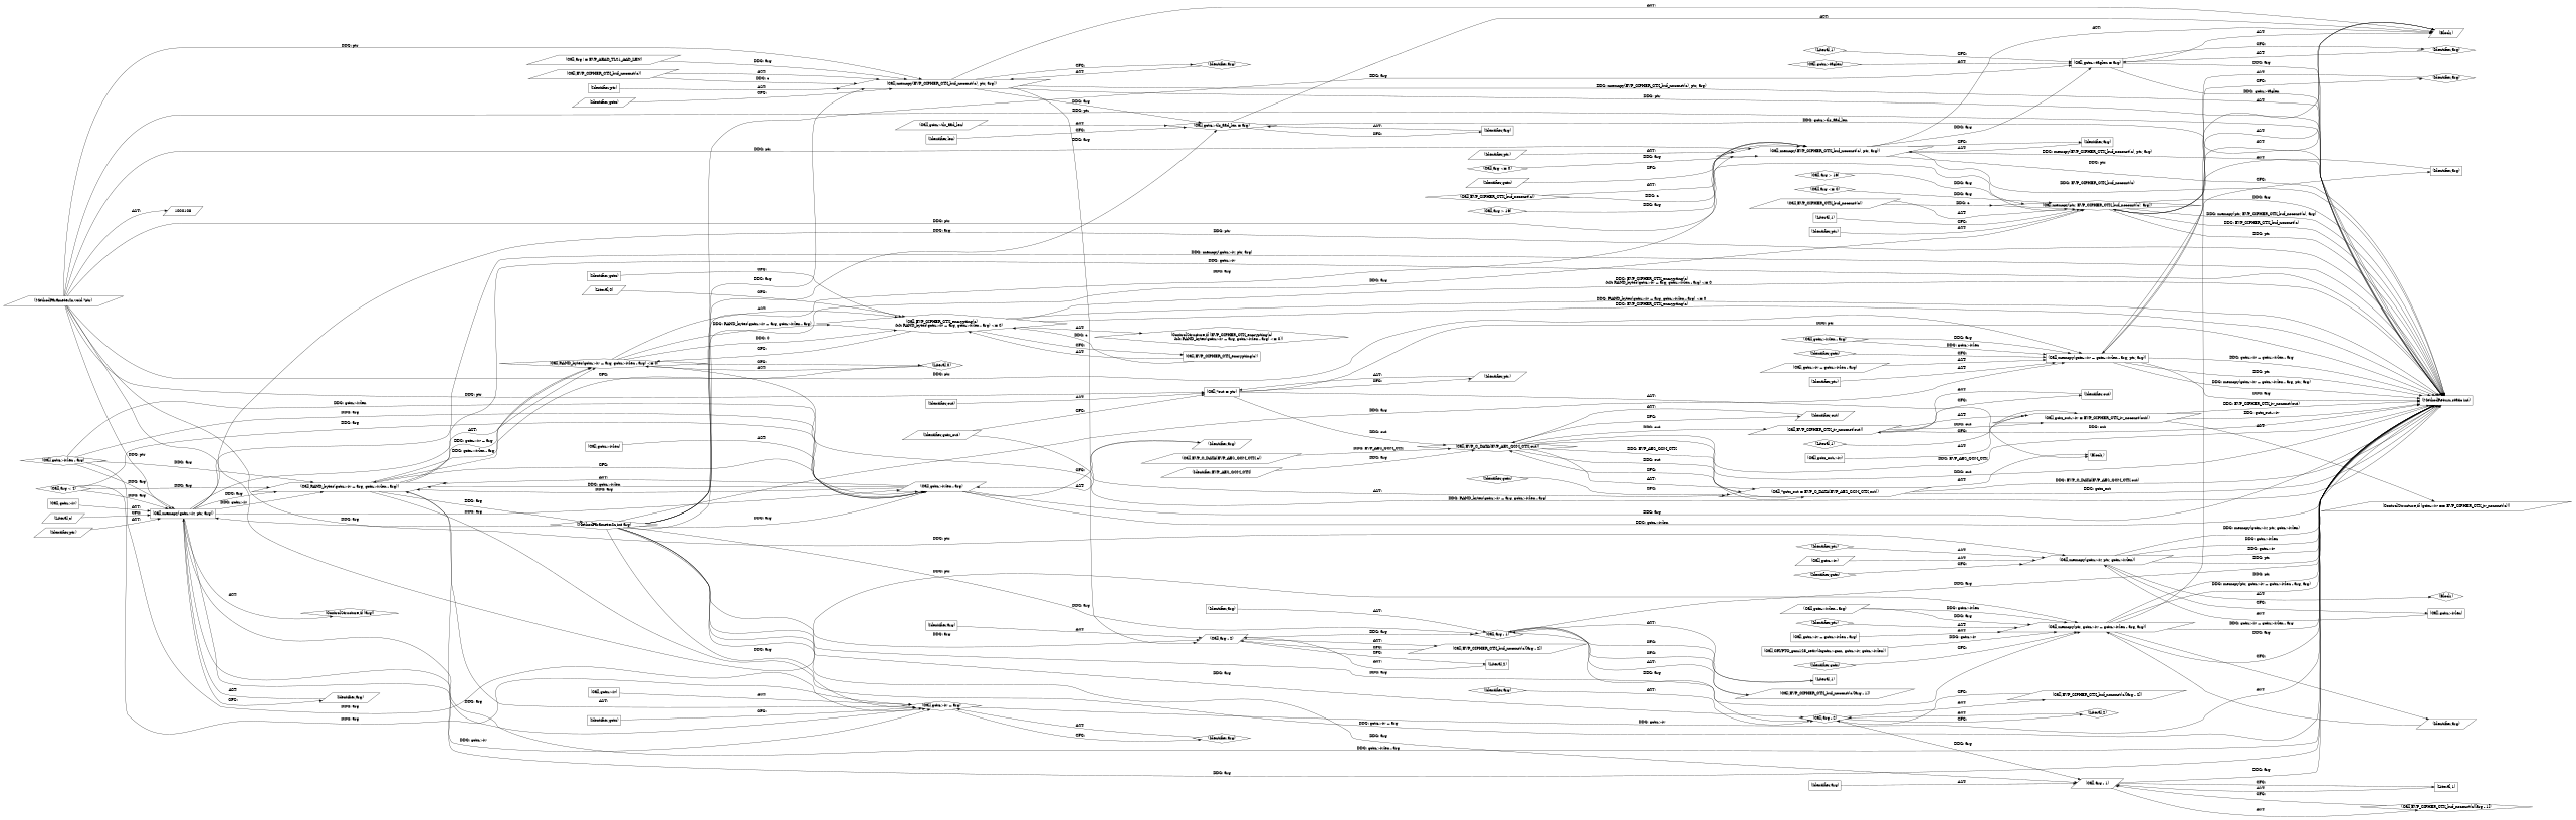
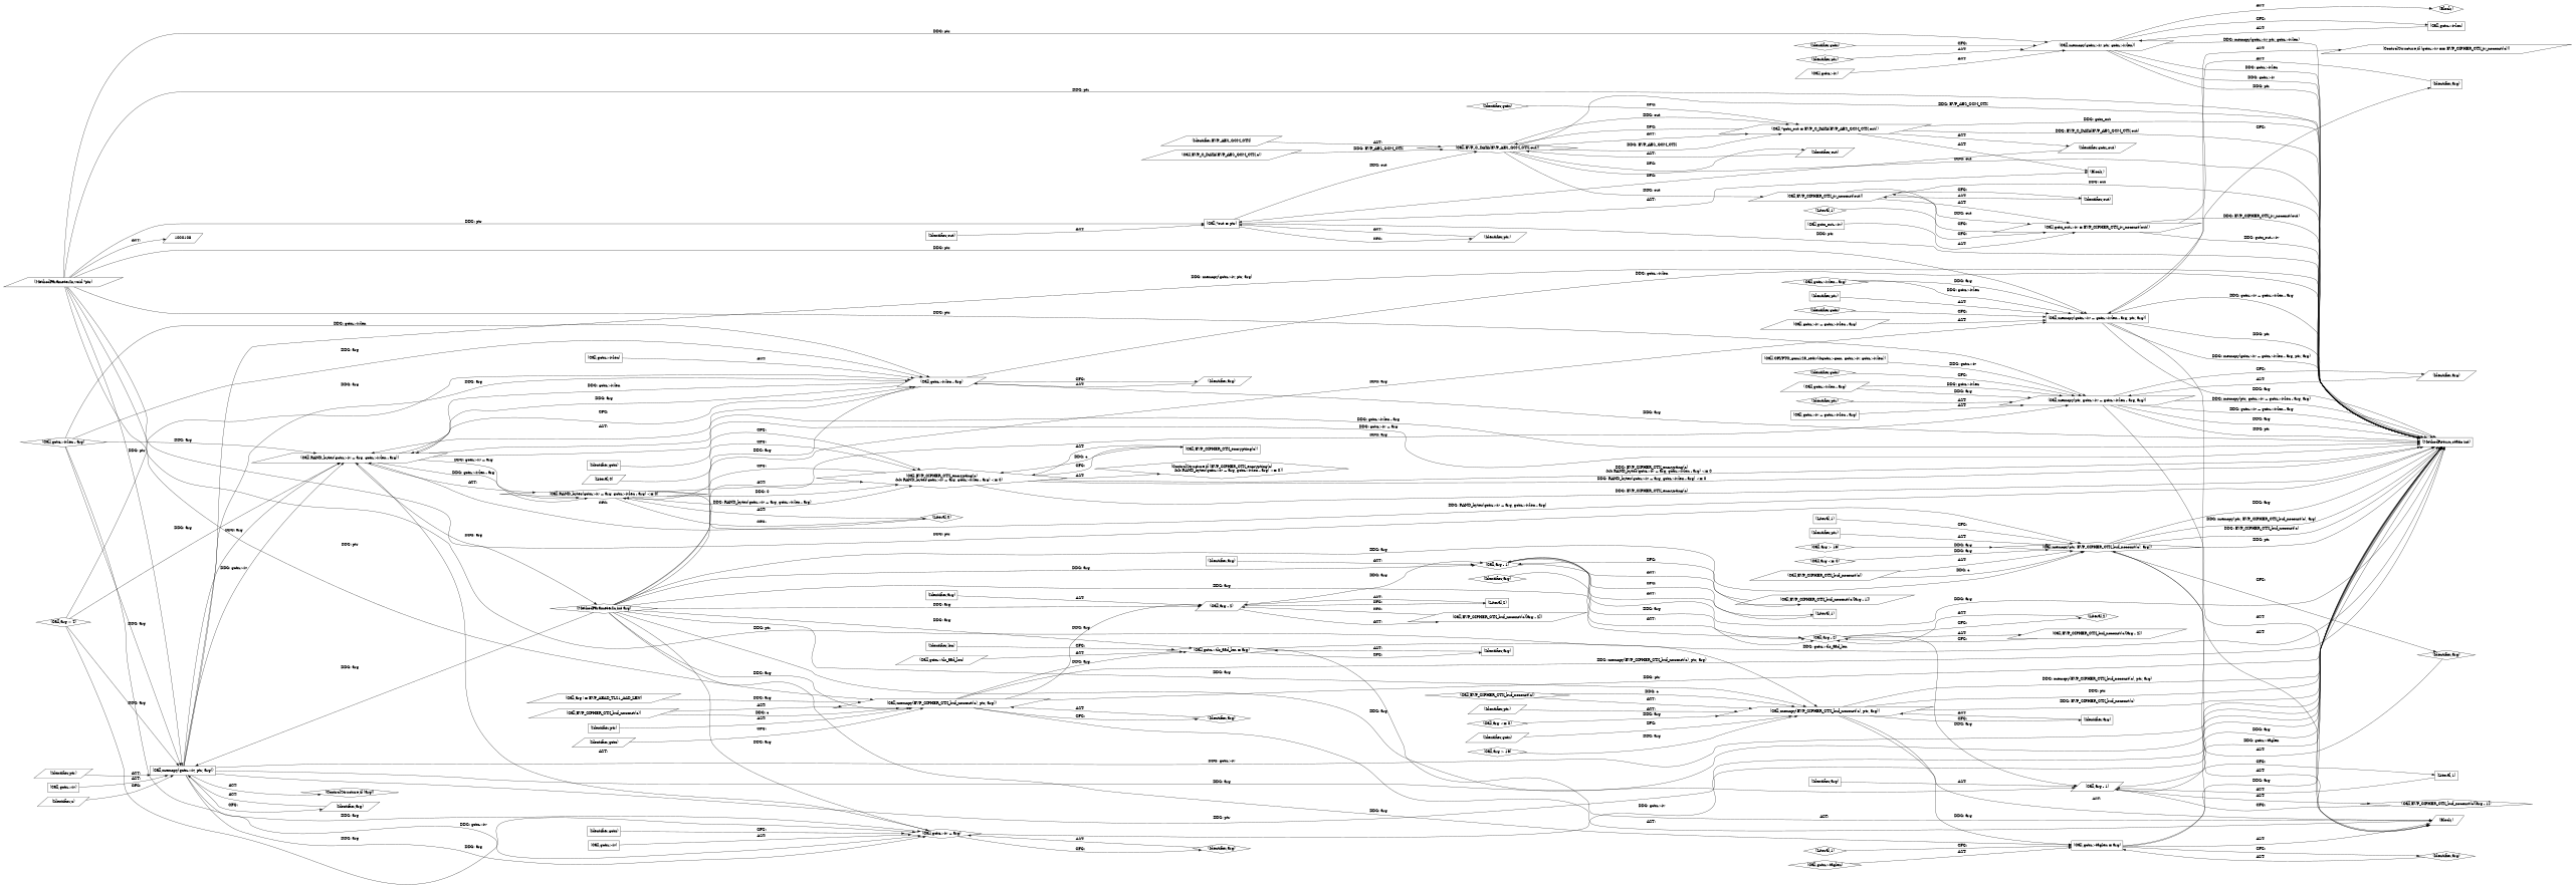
  digraph {
    rankdir=LR
    node [shape=parallelogram]
    n1 [label="(MethodParameterIn,void *ptr)"]
    n2 [label="(Call,memcpy(EVP_CIPHER_CTX_buf_noconst(c), ptr, arg))"]
    n3 [label="(Call,memcpy(ptr, EVP_CIPHER_CTX_buf_noconst(c), arg))" shape=diamond]
    n4 [label="(Call,memcpy(gctx->iv, ptr, gctx->ivlen))"]
    n5 [label="(Call,memcpy(gctx->iv, ptr, arg))" shape=box]
    n6 [label="(Call,memcpy(ptr, gctx->iv + gctx->ivlen - arg, arg))"]
    n7 [label="(Call,memcpy(gctx->iv + gctx->ivlen - arg, ptr, arg))" shape=box]
    n8 [label="(Call,memcpy(EVP_CIPHER_CTX_buf_noconst(c), ptr, arg))"]
    n9 [label="(Call,*out = ptr)" shape=box]
    n10 [label="(MethodReturn,static int)" shape=box]
    1000108
    n12 [label="(Call,gctx->taglen = arg)" shape=box]
    n13 [label="(Identifier,arg)" shape=box]
    n14 [label="(Block,)"]
    n15 [label="(Identifier,arg)" shape=diamond]
    n16 [label="(Block,)" shape=diamond]
    n17 [label="(Call,gctx->ivlen)" shape=box]
    n18 [label="(Call,RAND_bytes(gctx->iv + arg, gctx->ivlen - arg))"]
    n19 [label="(Call,gctx->iv + arg)" shape=diamond]
    n20 [label="(Call,gctx->ivlen - arg)"]
    n21 [label="(Identifier,arg)"]
    n22 [label="(ControlStructure,if (arg))" shape=diamond]
    n23 [label="(Identifier,arg)"]
    n24 [label="(Identifier,arg)" shape=box]
    n25 [label="(Call,gctx->tls_aad_len = arg)" shape=diamond]
    n26 [label="(Call,arg - 2)"]
    n27 [label="(Identifier,arg)" shape=diamond]
    n28 [label="(Call,EVP_C_DATA(EVP_AES_GCM_CTX,out))" shape=diamond]
    n29 [label="(Identifier,ptr)"]
    n30 [label="(Block,)" shape=box]
    n31 [label="(Identifier,arg)" shape=diamond]
    n32 [label="(Call,RAND_bytes(gctx->iv + arg, gctx->ivlen - arg) <= 0)" shape=diamond]
    n33 [label="(MethodParameterIn,int arg)" shape=diamond]
    n34 [label="(Identifier,arg)" shape=diamond]
    n35 [label="(Identifier,arg)"]
    n36 [label="(Call,EVP_CIPHER_CTX_encrypting(c)\n            && RAND_bytes(gctx->iv + arg, gctx->ivlen - arg) <= 0)" shape=diamond]
    n37 [label="(Literal,0)" shape=diamond]
    n38 [label="(Call,EVP_CIPHER_CTX_encrypting(c))" shape=box]
    n39 [label="(ControlStructure,if (EVP_CIPHER_CTX_encrypting(c)\n            && RAND_bytes(gctx->iv + arg, gctx->ivlen - arg) <= 0))" shape=diamond]
    n40 [label="(Identifier,arg)" shape=box]
    n41 [label="(Call,arg - 1)" shape=diamond]
    n42 [label="(Call,EVP_CIPHER_CTX_buf_noconst(c)[arg - 2])"]
    n43 [label="(Literal,2)" shape=box]
    n44 [label="(Call,arg - 2)" shape=diamond]
    n45 [label="(Literal,1)" shape=box]
    n46 [label="(Call,EVP_CIPHER_CTX_buf_noconst(c)[arg - 1])"]
    n47 [label="(Call,arg - 1)"]
    n48 [label="(Call,EVP_CIPHER_CTX_buf_noconst(c)[arg - 2])"]
    n49 [label="(Literal,2)" shape=diamond]
    n50 [label="(Literal,1)" shape=box]
    n51 [label="(Call,EVP_CIPHER_CTX_buf_noconst(c)[arg - 1])" shape=diamond]
    n52 [label="(Call,*gctx_out = EVP_C_DATA(EVP_AES_GCM_CTX,out))"]
    n53 [label="(Call,EVP_CIPHER_CTX_iv_noconst(out))"]
    n54 [label="(Identifier,out)"]
    n55 [label="(Call,gctx_out->iv = EVP_CIPHER_CTX_iv_noconst(out))"]
    n56 [label="(Identifier,out)" shape=box]
    n57 [label="(ControlStructure,if (gctx->iv == EVP_CIPHER_CTX_iv_noconst(c)))"]
    n58 [label="(Call,EVP_CIPHER_CTX_buf_noconst(c))"]
    n59 [label="(Identifier,arg)" shape=box]
    n60 [label="(Call,gctx->iv)"]
    n61 [label="(Call,EVP_CIPHER_CTX_buf_noconst(c))"]
    n62 [label="(Call,gctx->ivlen - arg)"]
    n63 [label="(Identifier,arg)" shape=box]
    n64 [label="(Identifier,gctx)" shape=diamond]
    n65 [label="(Call,gctx->iv + gctx->ivlen - arg)"]
    n66 [label="(Identifier,EVP_AES_GCM_CTX)"]
    n67 [label="(Call,gctx->ivlen - arg)" shape=diamond]
    n68 [label="(Identifier,gctx)" shape=diamond]
    n69 [label="(Call,gctx->ivlen - arg)" shape=diamond]
    n70 [label="(Literal,1)" shape=box]
    n71 [label="(Call,gctx->ivlen)" shape=box]
    n72 [label="(Call,gctx->iv)" shape=box]
    n73 [label="(Call,gctx->tls_aad_len)"]
    n74 [label="(Call,arg > 16)" shape=diamond]
-   n75 [label="(Literal,c)"]
+   n75 [label="(Identifier,c)"]
    n76 [label="(Identifier,out)" shape=box]
    n77 [label="(Identifier,gctx)" shape=diamond]
    n78 [label="(Identifier,ptr)" shape=diamond]
    n79 [label="(Call,EVP_CIPHER_CTX_buf_noconst(c))" shape=diamond]
    n80 [label="(Call,gctx_out->iv)" shape=box]
    n81 [label="(Call,EVP_C_DATA(EVP_AES_GCM_CTX,c))"]
    n82 [label="(Call,gctx->iv + gctx->ivlen - arg)" shape=box]
    n83 [label="(Call,gctx->taglen)" shape=diamond]
    n84 [label="(Identifier,gctx)" shape=box]
    n85 [label="(Identifier,ptr)" shape=box]
    n86 [label="(Identifier,ptr)"]
    n87 [label="(Identifier,gctx)" shape=box]
    n88 [label="(Call,arg != EVP_AEAD_TLS1_AAD_LEN)"]
    n89 [label="(Identifier,ptr)" shape=box]
    n90 [label="(Identifier,arg)" shape=diamond]
    n91 [label="(Literal,1)" shape=diamond]
    n92 [label="(Identifier,arg)" shape=box]
    n93 [label="(Call,arg > 16)" shape=diamond]
    n94 [label="(Call,arg <= 0)" shape=diamond]
    n95 [label="(Identifier,gctx_out)"]
    n96 [label="(Call,arg < 4)" shape=diamond]
    n97 [label="(Identifier,ptr)" shape=box]
    n98 [label="(Identifier,gctx)"]
    n99 [label="(Call,gctx->iv)" shape=box]
    n100 [label="(Identifier,len)" shape=box]
    n101 [label="(Identifier,ptr)" shape=diamond]
    n102 [label="(Call,arg <= 0)" shape=diamond]
    n103 [label="(Call,CRYPTO_gcm128_setiv(&gctx->gcm, gctx->iv, gctx->ivlen))" shape=box]
    n104 [label="(Literal,1)" shape=diamond]
    n105 [label="(Identifier,ptr)"]
    n106 [label="(Identifier,gctx)" shape=diamond]
    n107 [label="(Identifier,gctx)"]
    n108 [label="(Literal,0)"]
    n1 -> n2 [label="DDG: ptr"]
    n1 -> n3 [label="DDG: ptr"]
    n1 -> n4 [label="DDG: ptr"]
    n1 -> n5 [label="DDG: ptr"]
    n1 -> n6 [label="DDG: ptr"]
    n1 -> n7 [label="DDG: ptr"]
    n1 -> n8 [label="DDG: ptr"]
    n1 -> n9 [label="DDG: ptr"]
    n1 -> n10 [label="DDG: ptr"]
    n1 -> 1000108 [label="AST: "]
    n2 -> n10 [label="DDG: memcpy(EVP_CIPHER_CTX_buf_noconst(c), ptr, arg)"]
    n2 -> n10 [label="DDG: ptr"]
    n2 -> n10 [label="DDG: EVP_CIPHER_CTX_buf_noconst(c)"]
    n2 -> n12 [label="DDG: arg"]
    n2 -> n13 [label="CFG: "]
    n2 -> n14 [label="AST: "]
    n3 -> n10 [label="DDG: EVP_CIPHER_CTX_buf_noconst(c)"]
    n3 -> n10 [label="DDG: ptr"]
    n3 -> n10 [label="DDG: arg"]
    n3 -> n10 [label="DDG: memcpy(ptr, EVP_CIPHER_CTX_buf_noconst(c), arg)"]
    n3 -> n14 [label="AST: "]
    n3 -> n15 [label="CFG: "]
    n4 -> n10 [label="DDG: ptr"]
    n4 -> n10 [label="DDG: memcpy(gctx->iv, ptr, gctx->ivlen)"]
    n4 -> n10 [label="DDG: gctx->ivlen"]
    n4 -> n10 [label="DDG: gctx->iv"]
    n4 -> n16 [label="AST: "]
    n4 -> n17 [label="CFG: "]
    n5 -> n10 [label="DDG: arg"]
    n5 -> n10 [label="DDG: ptr"]
    n5 -> n10 [label="DDG: memcpy(gctx->iv, ptr, arg)"]
    n5 -> n10 [label="DDG: gctx->iv"]
    n5 -> n18 [label="DDG: gctx->iv"]
    n5 -> n18 [label="DDG: arg"]
    n5 -> n19 [label="DDG: gctx->iv"]
    n5 -> n19 [label="DDG: arg"]
    n5 -> n20 [label="DDG: arg"]
    n5 -> n21 [label="CFG: "]
    n5 -> n22 [label="AST: "]
    n6 -> n10 [label="DDG: memcpy(ptr, gctx->iv + gctx->ivlen - arg, arg)"]
    n6 -> n10 [label="DDG: gctx->iv + gctx->ivlen - arg"]
    n6 -> n10 [label="DDG: arg"]
    n6 -> n10 [label="DDG: ptr"]
    n6 -> n14 [label="AST: "]
    n6 -> n23 [label="CFG: "]
    n7 -> n10 [label="DDG: gctx->iv + gctx->ivlen - arg"]
    n7 -> n10 [label="DDG: ptr"]
    n7 -> n10 [label="DDG: memcpy(gctx->iv + gctx->ivlen - arg, ptr, arg)"]
    n7 -> n10 [label="DDG: arg"]
    n7 -> n14 [label="AST: "]
    n7 -> n24 [label="CFG: "]
    n8 -> n10 [label="DDG: ptr"]
    n8 -> n10 [label="DDG: memcpy(EVP_CIPHER_CTX_buf_noconst(c), ptr, arg)"]
    n8 -> n14 [label="AST: "]
    n8 -> n25 [label="DDG: arg"]
    n8 -> n26 [label="DDG: arg"]
    n8 -> n27 [label="CFG: "]
    n9 -> n10 [label="DDG: ptr"]
    n9 -> n28 [label="DDG: out"]
    n9 -> n29 [label="CFG: "]
    n9 -> n30 [label="AST: "]
    n12 -> n10 [label="DDG: gctx->taglen"]
    n12 -> n10 [label="DDG: arg"]
    n12 -> n14 [label="AST: "]
    n12 -> n31 [label="CFG: "]
    n13 -> n2 [label="AST: "]
    n15 -> n3 [label="AST: "]
    n17 -> n4 [label="AST: "]
    n18 -> n10 [label="DDG: gctx->iv + arg"]
    n18 -> n10 [label="DDG: gctx->ivlen - arg"]
    n18 -> n20 [label="CFG: "]
    n18 -> n32 [label="AST: "]
    n18 -> n32 [label="DDG: gctx->iv + arg"]
    n18 -> n32 [label="DDG: gctx->ivlen - arg"]
    n18 -> n33 [label="DDG: arg"]
    n19 -> n10 [label="DDG: gctx->iv"]
    n19 -> n18 [label="AST: "]
    n19 -> n34 [label="CFG: "]
    n20 -> n10 [label="DDG: arg"]
    n20 -> n10 [label="DDG: gctx->ivlen"]
    n20 -> n18 [label="AST: "]
    n20 -> n18 [label="DDG: gctx->ivlen"]
    n20 -> n18 [label="DDG: arg"]
    n20 -> n35 [label="CFG: "]
    n21 -> n5 [label="AST: "]
    n23 -> n6 [label="AST: "]
    n24 -> n7 [label="AST: "]
    n25 -> n10 [label="DDG: gctx->tls_aad_len"]
    n25 -> n14 [label="AST: "]
    n25 -> n40 [label="CFG: "]
    n26 -> n41 [label="DDG: arg"]
    n26 -> n42 [label="AST: "]
    n26 -> n43 [label="CFG: "]
    n27 -> n8 [label="AST: "]
    n28 -> n10 [label="DDG: EVP_AES_GCM_CTX"]
    n28 -> n10 [label="DDG: out"]
    n28 -> n52 [label="AST: "]
    n28 -> n52 [label="DDG: EVP_AES_GCM_CTX"]
    n28 -> n52 [label="DDG: out"]
    n28 -> n53 [label="DDG: out"]
    n28 -> n54 [label="CFG: "]
    n29 -> n9 [label="AST: "]
    n31 -> n12 [label="AST: "]
    n32 -> n10 [label="DDG: RAND_bytes(gctx->iv + arg, gctx->ivlen - arg)"]
    n32 -> n36 [label="AST: "]
    n32 -> n36 [label="DDG: RAND_bytes(gctx->iv + arg, gctx->ivlen - arg)"]
    n32 -> n36 [label="DDG: 0"]
    n32 -> n37 [label="CFG: "]
    n33 -> n2 [label="DDG: arg"]
    n33 -> n3 [label="DDG: arg"]
    n33 -> n5 [label="DDG: arg"]
    n33 -> n6 [label="DDG: arg"]
    n33 -> n7 [label="DDG: arg"]
    n33 -> n8 [label="DDG: arg"]
    n33 -> n12 [label="DDG: arg"]
    n33 -> n19 [label="DDG: arg"]
    n33 -> n20 [label="DDG: arg"]
    n33 -> n25 [label="DDG: arg"]
    n33 -> n26 [label="DDG: arg"]
    n33 -> n41 [label="DDG: arg"]
    n33 -> n44 [label="DDG: arg"]
    n33 -> n47 [label="DDG: arg"]
    n34 -> n19 [label="AST: "]
    n35 -> n20 [label="AST: "]
    n36 -> n10 [label="DDG: EVP_CIPHER_CTX_encrypting(c)"]
    n36 -> n10 [label="DDG: EVP_CIPHER_CTX_encrypting(c)\n            && RAND_bytes(gctx->iv + arg, gctx->ivlen - arg) <= 0"]
    n36 -> n10 [label="DDG: RAND_bytes(gctx->iv + arg, gctx->ivlen - arg) <= 0"]
    n36 -> n32 [label="CFG: "]
    n36 -> n38 [label="CFG: "]
    n36 -> n39 [label="AST: "]
    n37 -> n18 [label="CFG: "]
    n37 -> n32 [label="AST: "]
    n38 -> n36 [label="AST: "]
    n38 -> n36 [label="DDG: c"]
    n40 -> n25 [label="AST: "]
    n41 -> n10 [label="DDG: arg"]
    n41 -> n44 [label="DDG: arg"]
    n41 -> n45 [label="CFG: "]
    n41 -> n46 [label="AST: "]
    n42 -> n26 [label="CFG: "]
    n43 -> n26 [label="AST: "]
    n44 -> n47 [label="DDG: arg"]
    n44 -> n48 [label="AST: "]
    n44 -> n49 [label="CFG: "]
    n45 -> n41 [label="AST: "]
    n46 -> n41 [label="CFG: "]
    n47 -> n10 [label="DDG: arg"]
    n47 -> n50 [label="CFG: "]
    n47 -> n51 [label="AST: "]
    n48 -> n44 [label="CFG: "]
    n49 -> n44 [label="AST: "]
    n50 -> n47 [label="AST: "]
    n51 -> n47 [label="CFG: "]
    n52 -> n10 [label="DDG: gctx_out"]
    n52 -> n10 [label="DDG: EVP_C_DATA(EVP_AES_GCM_CTX,out)"]
    n52 -> n28 [label="CFG: "]
    n52 -> n30 [label="AST: "]
    n53 -> n10 [label="DDG: out"]
    n53 -> n55 [label="AST: "]
    n53 -> n55 [label="DDG: out"]
    n53 -> n56 [label="CFG: "]
    n54 -> n28 [label="AST: "]
    n55 -> n10 [label="DDG: gctx_out->iv"]
    n55 -> n10 [label="DDG: EVP_CIPHER_CTX_iv_noconst(out)"]
+   n55 -> n53 [label="CFG: "]
    n55 -> n57 [label="AST: "]
    n56 -> n53 [label="AST: "]
    n58 -> n8 [label="AST: "]
    n58 -> n8 [label="DDG: c"]
    n59 -> n41 [label="AST: "]
    n60 -> n4 [label="AST: "]
    n61 -> n3 [label="AST: "]
    n61 -> n3 [label="DDG: c"]
    n62 -> n6 [label="DDG: gctx->ivlen"]
    n62 -> n6 [label="DDG: arg"]
    n63 -> n26 [label="AST: "]
    n64 -> n7 [label="CFG: "]
    n65 -> n7 [label="AST: "]
-   n66 -> n28 [label="DDG: arg"]
+   n66 -> n28 [label="AST: "]
    n67 -> n7 [label="DDG: gctx->ivlen"]
    n67 -> n7 [label="DDG: arg"]
    n68 -> n52 [label="CFG: "]
    n69 -> n5 [label="DDG: arg"]
    n69 -> n18 [label="DDG: arg"]
    n69 -> n19 [label="DDG: arg"]
    n69 -> n20 [label="DDG: gctx->ivlen"]
    n69 -> n20 [label="DDG: arg"]
    n70 -> n3 [label="CFG: "]
    n71 -> n20 [label="AST: "]
    n72 -> n5 [label="AST: "]
    n73 -> n25 [label="AST: "]
    n74 -> n2 [label="DDG: arg"]
    n75 -> n5 [label="CFG: "]
    n76 -> n9 [label="AST: "]
    n77 -> n4 [label="CFG: "]
    n78 -> n6 [label="AST: "]
    n79 -> n2 [label="AST: "]
    n79 -> n2 [label="DDG: c"]
    n80 -> n55 [label="AST: "]
    n81 -> n28 [label="DDG: EVP_AES_GCM_CTX"]
    n82 -> n6 [label="AST: "]
    n83 -> n12 [label="AST: "]
    n84 -> n19 [label="CFG: "]
    n85 -> n7 [label="AST: "]
    n86 -> n2 [label="AST: "]
    n87 -> n36 [label="CFG: "]
    n88 -> n8 [label="DDG: arg"]
    n89 -> n3 [label="AST: "]
    n90 -> n44 [label="AST: "]
    n91 -> n12 [label="CFG: "]
    n92 -> n47 [label="AST: "]
    n93 -> n3 [label="DDG: arg"]
    n94 -> n3 [label="DDG: arg"]
    n95 -> n9 [label="CFG: "]
-   n95 -> n52 [label="AST: "]
+   n52 -> n95 [label="AST: "]
    n96 -> n5 [label="DDG: arg"]
    n96 -> n18 [label="DDG: arg"]
    n96 -> n19 [label="DDG: arg"]
    n96 -> n20 [label="DDG: arg"]
    n97 -> n8 [label="AST: "]
    n98 -> n8 [label="CFG: "]
    n99 -> n19 [label="AST: "]
    n100 -> n25 [label="CFG: "]
    n101 -> n4 [label="AST: "]
    n102 -> n2 [label="DDG: arg"]
    n103 -> n6 [label="DDG: gctx->iv"]
    n104 -> n55 [label="CFG: "]
    n105 -> n5 [label="AST: "]
    n106 -> n6 [label="CFG: "]
    n107 -> n2 [label="CFG: "]
    n108 -> n36 [label="CFG: "]
  }
